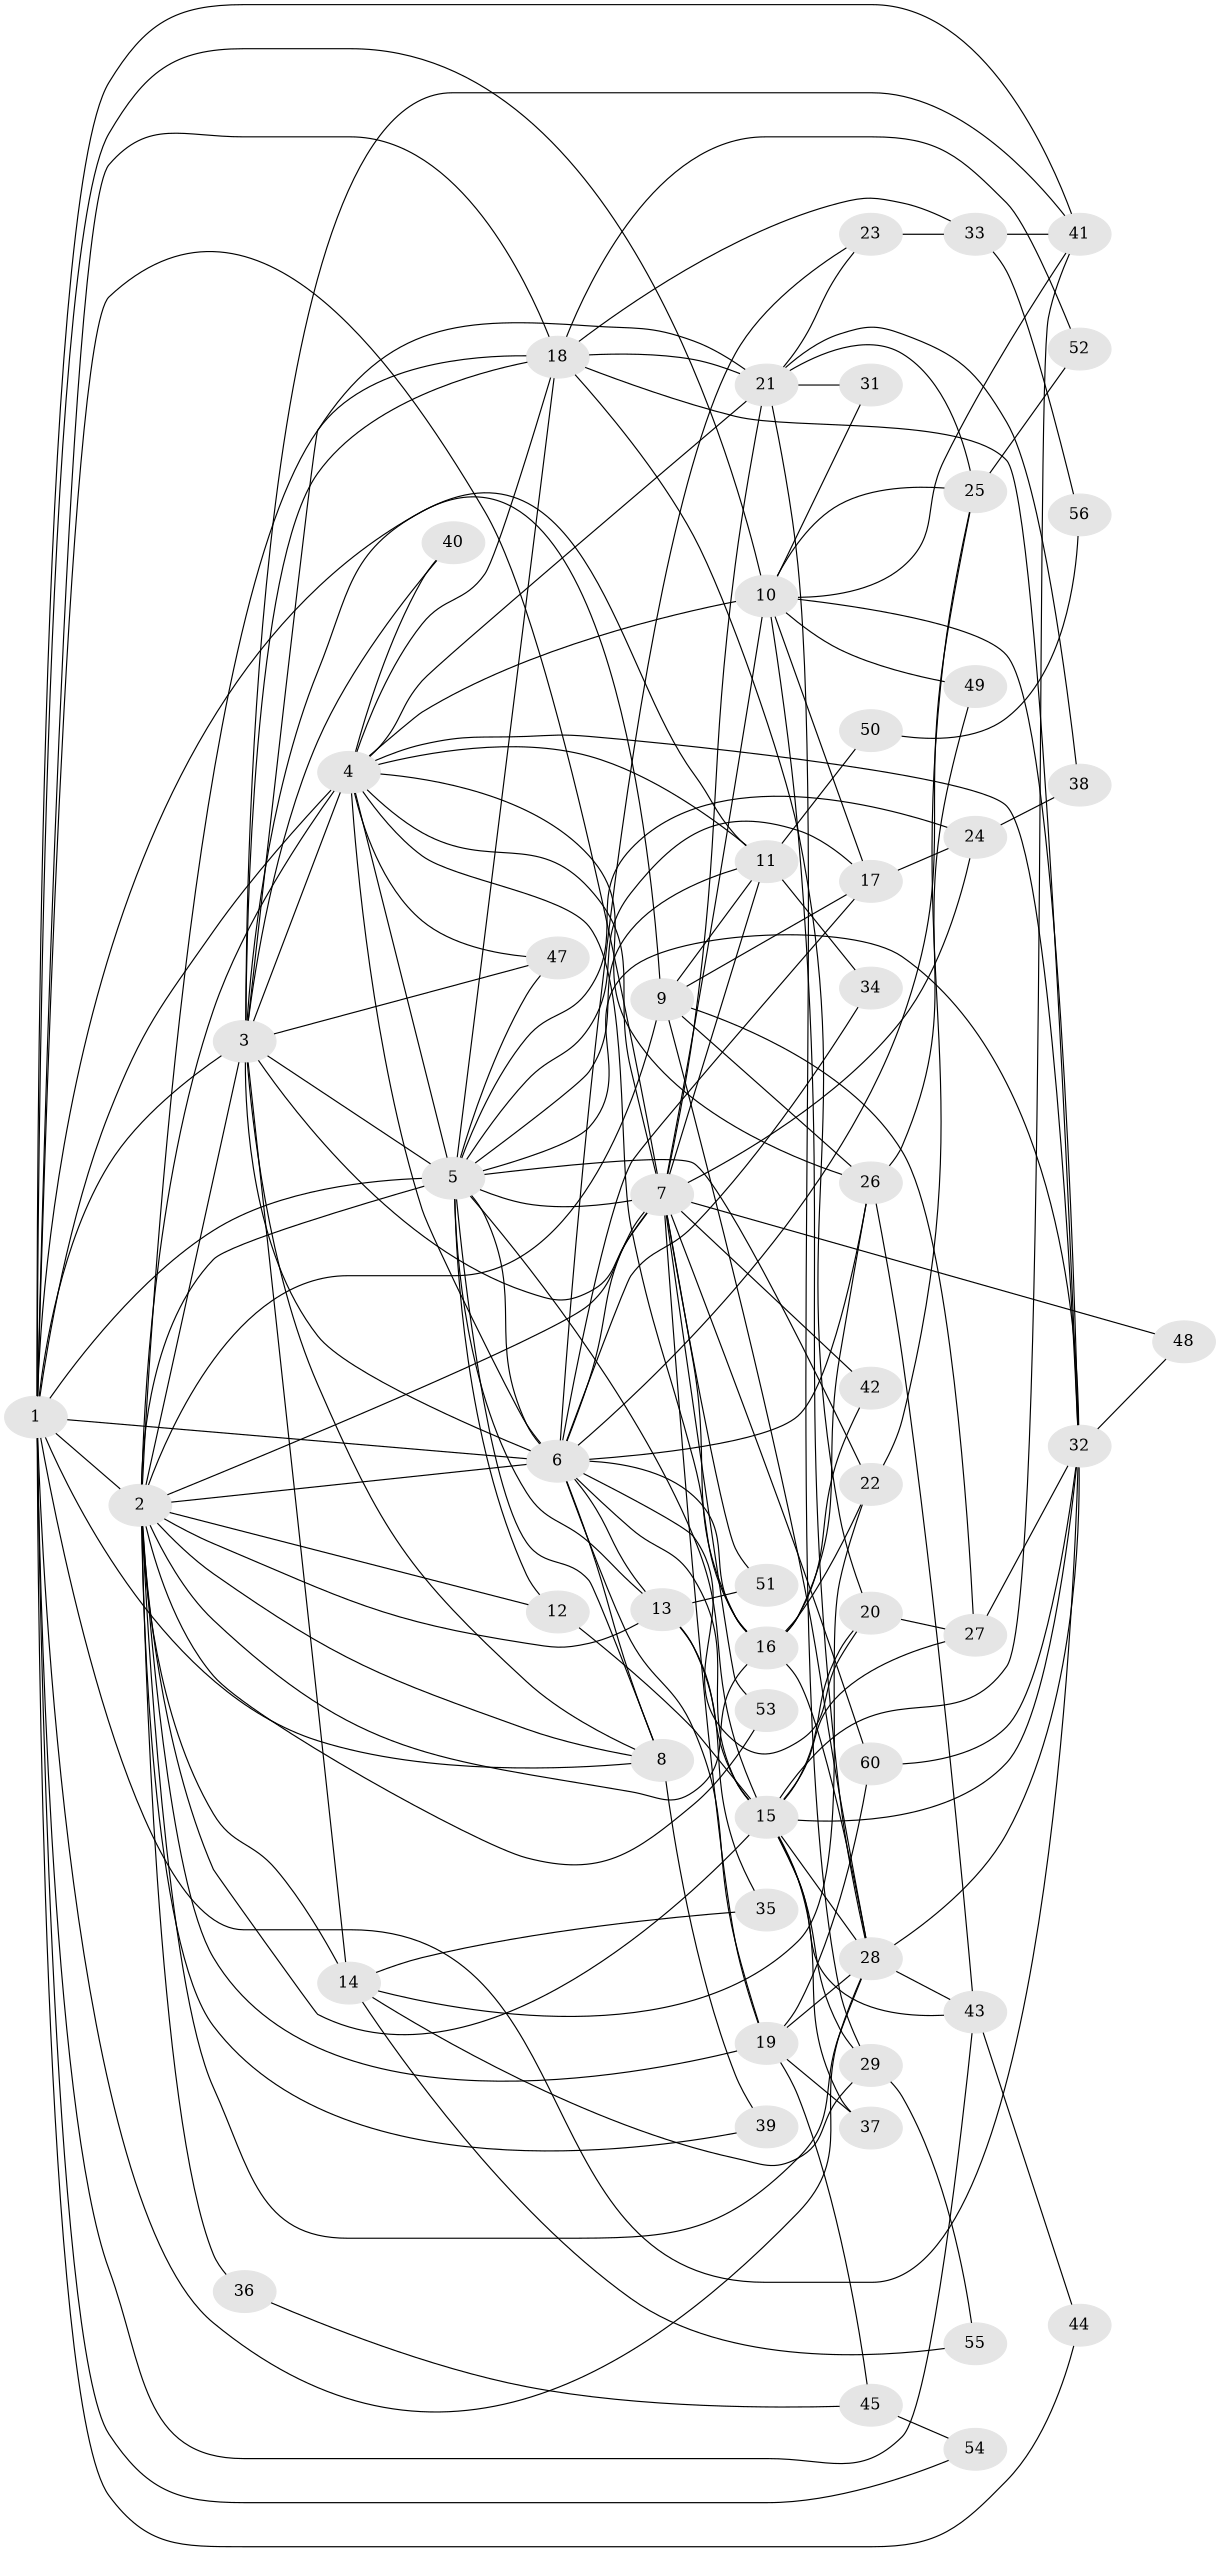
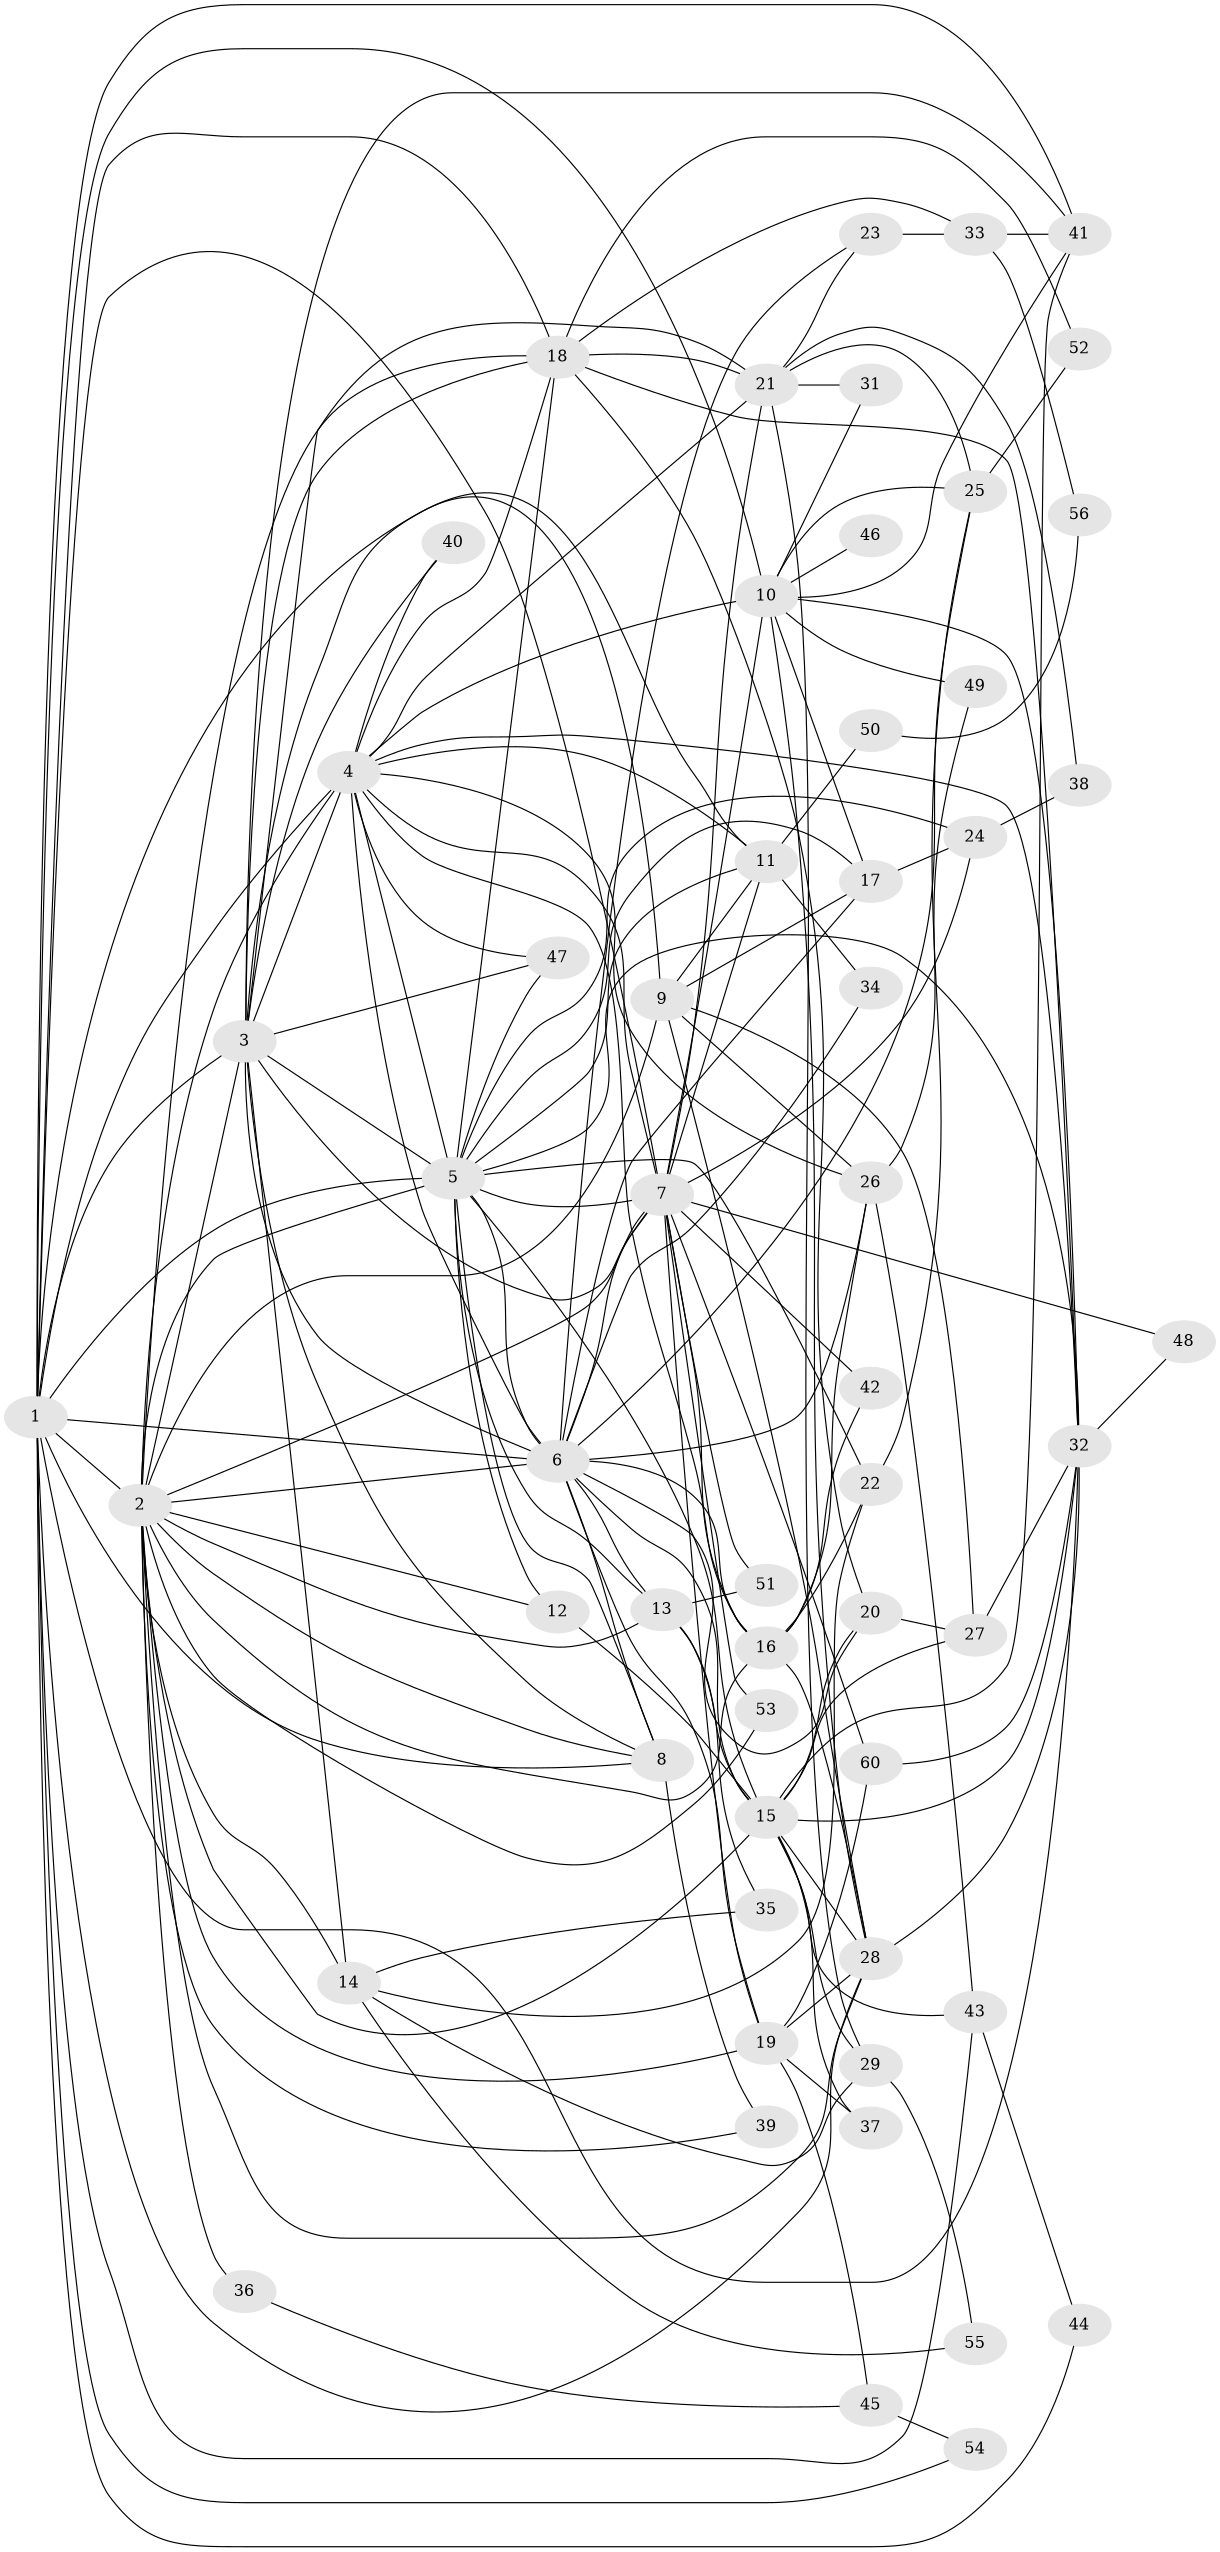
  graph {
    rankdir=LR
    node [color=gray90 style=filled]
    edge [weight=1.0]
    1
    2
    3
    4
    5
    6
    7
    8
    9
    10
    18
    28
    32
    41
    43
    44
    54
    12
    13
    14
    15
    16
    19
    36
    39
    53
    11
    21
    40
    47
    26
    17
    22
    24
    20
    23
    25
    34
    n39 [label=60]
    42
    48
    51
    27
    31
+   46
    49
    33
    52
    35
    29
    55
    37
    45
    50
    38
    56
    1 -- 2 [weight=2.0]
    1 -- 3 [weight=2.0]
    1 -- 4
    1 -- 5 [weight=2.0]
    1 -- 6 [weight=3.0]
    1 -- 7
    1 -- 8
    1 -- 9
    1 -- 10
    1 -- 18
    1 -- 28
    1 -- 32
    1 -- 41
    1 -- 43
    1 -- 44
    1 -- 54
    2 -- 3 [weight=4.0]
    2 -- 4 [weight=2.0]
    2 -- 5 [weight=2.0]
    2 -- 6 [weight=4.0]
    2 -- 7 [weight=3.0]
    2 -- 8
    2 -- 9
    2 -- 18
    2 -- 28 [weight=6.0]
    2 -- 12 [weight=2.0]
    2 -- 13
    2 -- 14 [weight=2.0]
    2 -- 15
    2 -- 16
    2 -- 19
    2 -- 36
    2 -- 39
    2 -- 53
    3 -- 4 [weight=3.0]
    3 -- 5 [weight=2.0]
    3 -- 6 [weight=4.0]
    3 -- 7 [weight=2.0]
    3 -- 8
    3 -- 18 [weight=8.0]
    3 -- 41
    3 -- 14 [weight=2.0]
    3 -- 11
    3 -- 21
    3 -- 40 [weight=2.0]
    3 -- 47
    4 -- 5
    4 -- 6 [weight=2.0]
    4 -- 7
    4 -- 10 [weight=7.0]
    4 -- 18
    4 -- 32
    4 -- 16
    4 -- 11
    4 -- 21
    4 -- 40
    4 -- 47
    4 -- 26
    5 -- 6 [weight=2.0]
    5 -- 7
    5 -- 8
    5 -- 18 [weight=2.0]
    5 -- 32
    5 -- 12
    5 -- 13
    5 -- 15 [weight=9.0]
    5 -- 11
    5 -- 47
    5 -- 17 [weight=2.0]
    5 -- 22
    5 -- 24 [weight=2.0]
    6 -- 7 [weight=11.0]
    6 -- 8
    6 -- 13 [weight=2.0]
    6 -- 15
    6 -- 16
    6 -- 19
    6 -- 26
    6 -- 17
    6 -- 20
    6 -- 23
    6 -- 25
    6 -- 34
    7 -- 10
    7 -- 16
    7 -- 19
    7 -- 53
    7 -- 11 [weight=3.0]
    7 -- 21
    7 -- 24
    7 -- n39
    7 -- 42
    7 -- 48
    7 -- 51
    8 -- 39
    9 -- 28
    9 -- 11
    9 -- 26
    9 -- 17
    9 -- 27
    10 -- 28
    10 -- 32
    10 -- 41
    10 -- 17
    10 -- 25
    10 -- 31
+   10 -- 46
    10 -- 49
    18 -- 32
    18 -- 21
    18 -- 20
    18 -- 33
    18 -- 52
    28 -- 32
-   28 -- 43
    32 -- 48
    43 -- 44
    12 -- 15
    13 -- 15
    13 -- 51
    13 -- 35
    14 -- 22
    14 -- 35
    14 -- 29
    14 -- 55
    15 -- 28
    15 -- 32
    15 -- 41
    15 -- 43
    15 -- 20
    15 -- 27 [weight=3.0]
    15 -- 29
    15 -- 37
    16 -- 28 [weight=2.0]
    16 -- 26
    16 -- 22
    16 -- 42
    19 -- 28
    19 -- n39
    19 -- 37
    19 -- 45
    36 -- 45
    11 -- 34
    11 -- 50 [weight=2.0]
    21 -- 23
    21 -- 25 [weight=2.0]
    21 -- 31
    21 -- 29
    21 -- 38
    26 -- 43
    26 -- 49 [weight=2.0]
    17 -- 24
    22 -- 25
    24 -- 38
    20 -- 27
    23 -- 33
    25 -- 52
    n39 -- 32
    27 -- 32
    33 -- 41
    33 -- 56
    29 -- 55
    45 -- 54
    50 -- 56
  }
